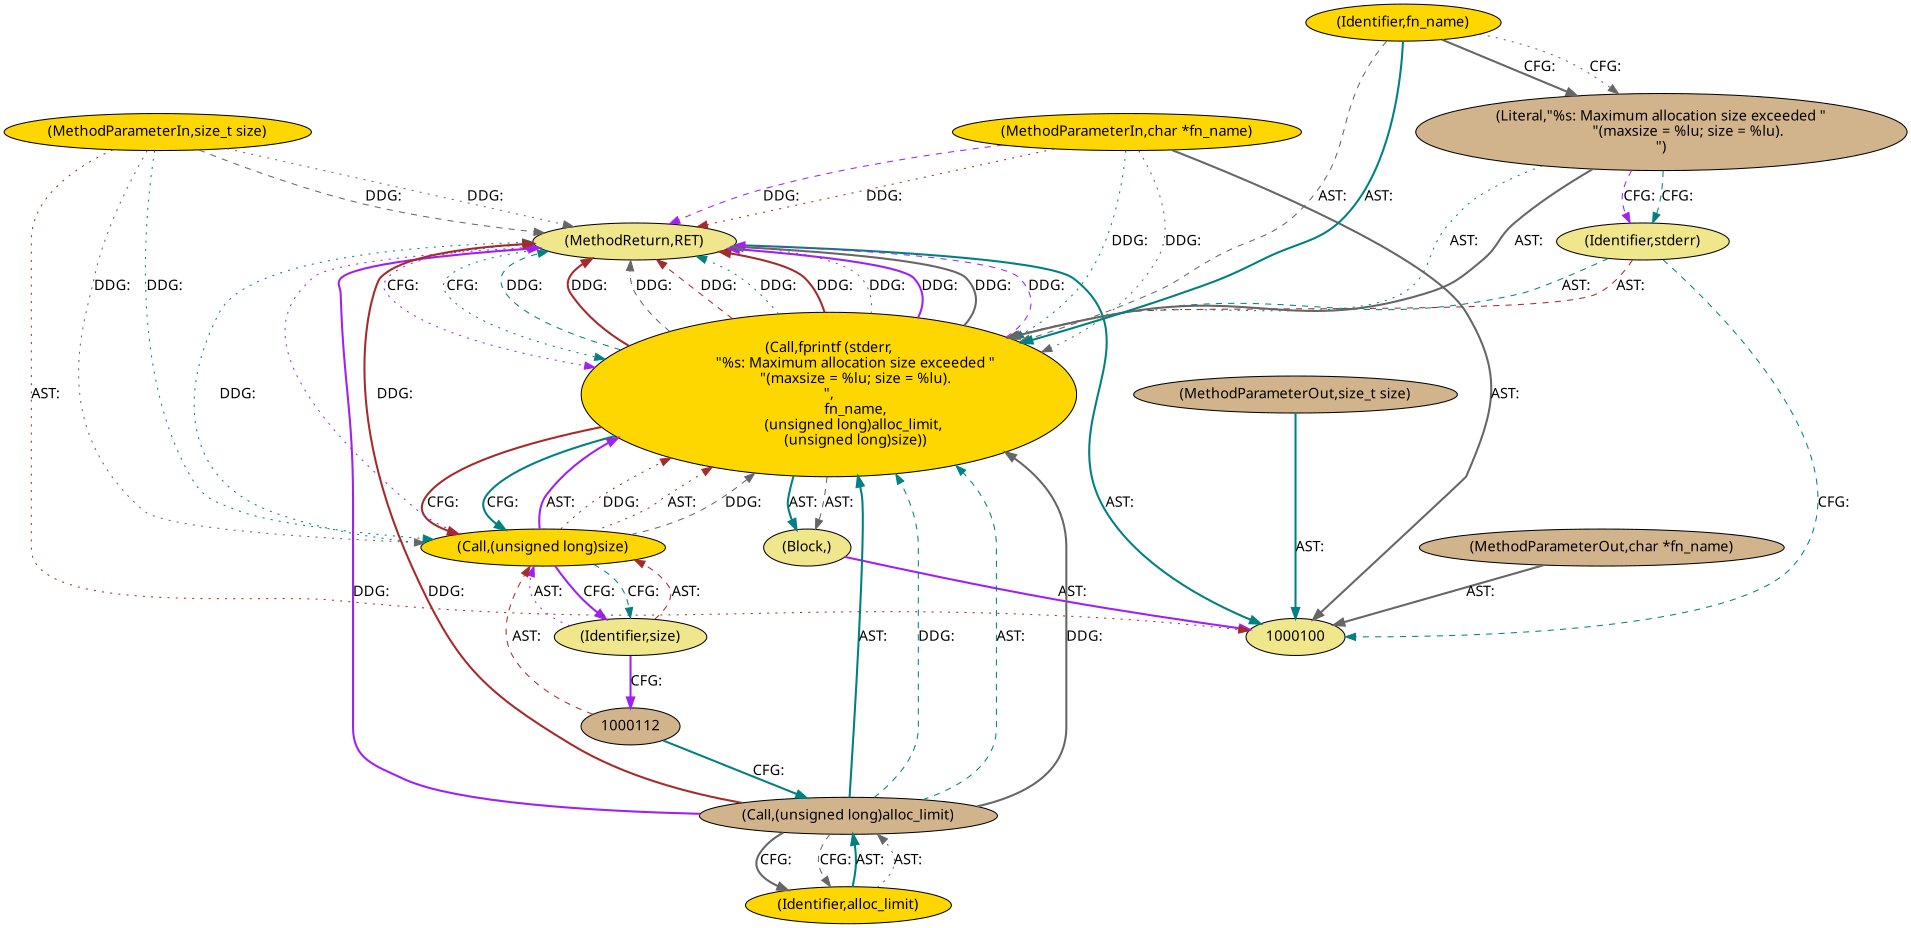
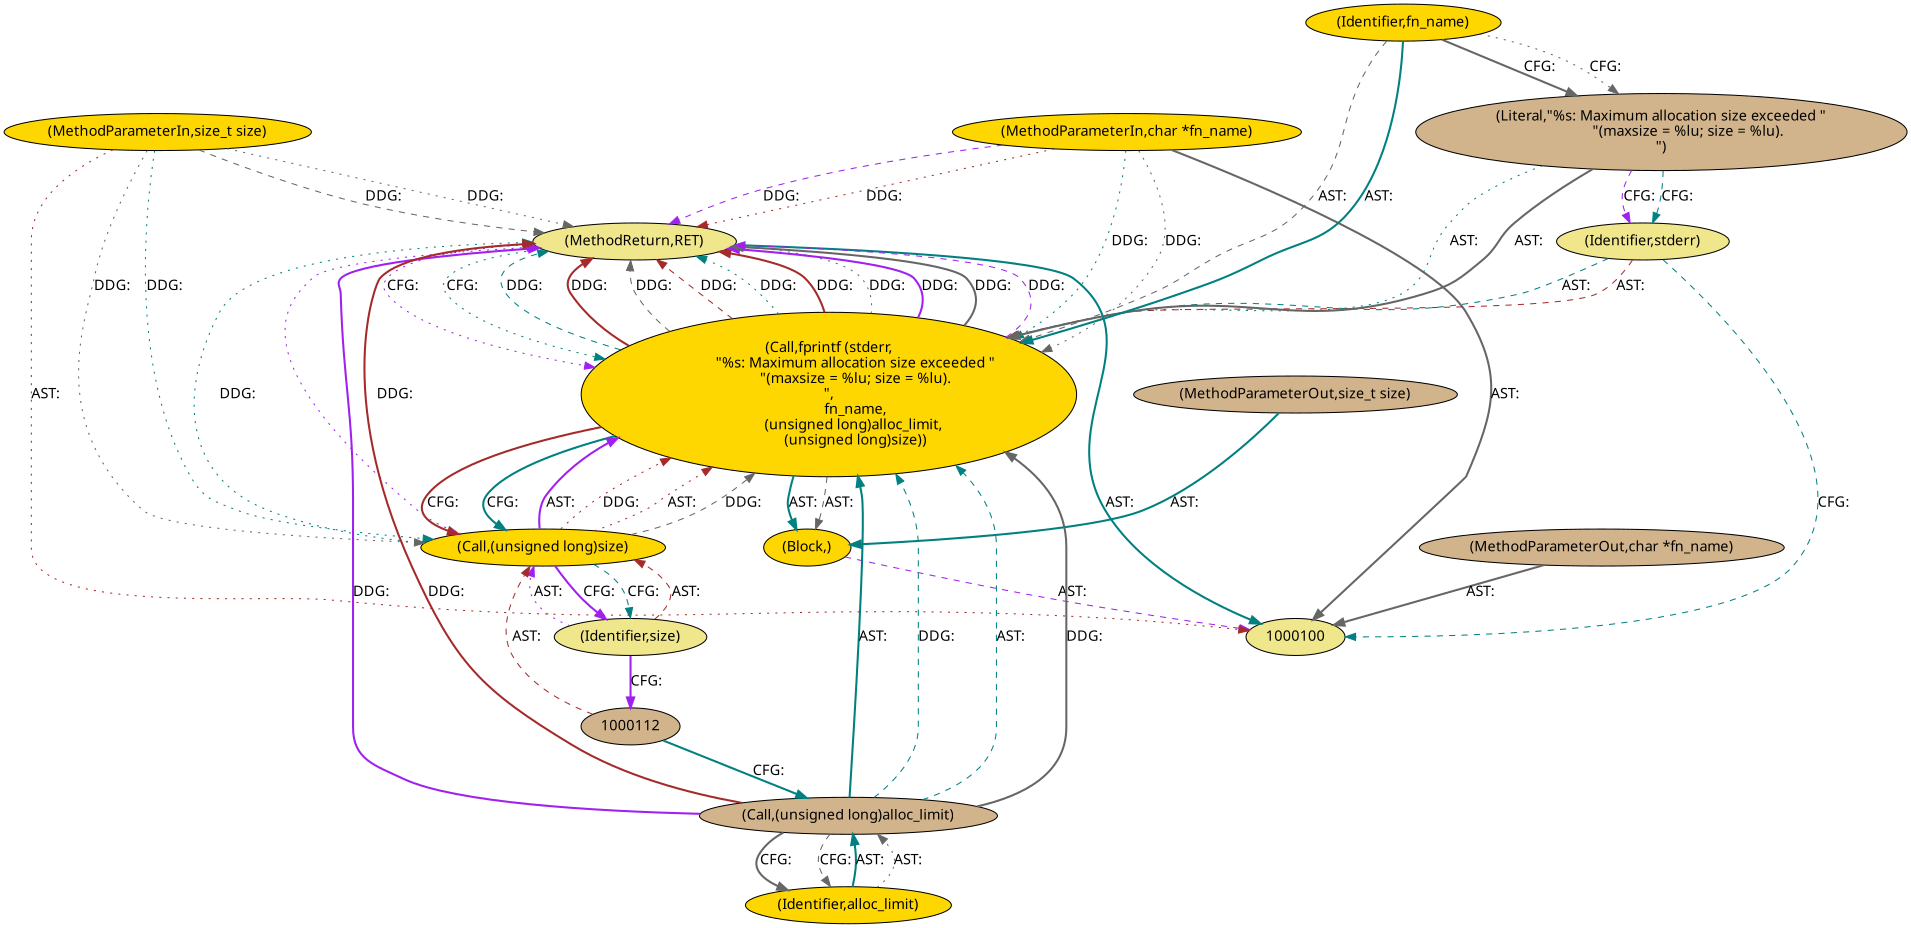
  digraph {
    fontname="Noto Sans"
    node [fillcolor=gold fontname="Noto Sans" style=filled]
    edge [color=teal fontname="Noto Sans" style=bold]
    n1 [fillcolor=khaki label="(MethodReturn,RET)"]
    n2 [label="(Call,fprintf (stderr,\n              \"%s: Maximum allocation size exceeded \"\n              \"(maxsize = %lu; size = %lu).\n\",\n              fn_name,\n             (unsigned long)alloc_limit,\n              (unsigned long)size))"]
    1000100 [fillcolor=khaki]
    n4 [label="(Call,(unsigned long)size)"]
-   n5 [fillcolor=khaki label="(Block,)"]
+   n5 [label="(Block,)"]
    n6 [label="(MethodParameterIn,char *fn_name)"]
    n7 [fillcolor=tan label="(MethodParameterOut,char *fn_name)"]
    n8 [label="(MethodParameterIn,size_t size)"]
    n9 [fillcolor=khaki label="(Identifier,size)"]
    n10 [fillcolor=tan label="(MethodParameterOut,size_t size)"]
    n11 [fillcolor=khaki label="(Identifier,stderr)"]
    n12 [fillcolor=tan label="(Literal,\"%s: Maximum allocation size exceeded \"\n              \"(maxsize = %lu; size = %lu).\n\")"]
    n13 [label="(Identifier,fn_name)"]
    n14 [fillcolor=tan label="(Call,(unsigned long)alloc_limit)"]
    n15 [label="(Identifier,alloc_limit)"]
    1000112 [fillcolor=tan]
    n1 -> n2 [color=purple label="CFG: " style=dotted]
    n1 -> n2 [label="CFG: " style=dotted]
    n1 -> 1000100 [label="AST: "]
    n2 -> n1 [label="DDG: " style=dashed]
    n2 -> n1 [color=brown label="DDG: "]
    n2 -> n1 [color=gray40 label="DDG: " style=dashed]
    n2 -> n1 [color=brown label="DDG: " style=dashed]
    n2 -> n1 [label="DDG: " style=dotted]
    n2 -> n1 [color=brown label="DDG: "]
    n2 -> n1 [color=gray40 label="DDG: " style=dotted]
    n2 -> n1 [color=purple label="DDG: "]
    n2 -> n1 [color=gray40 label="DDG: "]
    n2 -> n1 [color=purple label="DDG: " style=dashed]
    n2 -> n4 [color=brown label="CFG: "]
    n2 -> n4 [label="CFG: "]
    n2 -> n5 [label="AST: "]
    n2 -> n5 [color=gray40 label="AST: " style=dashed]
    n4 -> n1 [label="DDG: " style=dotted]
    n4 -> n1 [color=purple label="DDG: " style=dotted]
    n4 -> n2 [color=purple label="AST: "]
    n4 -> n2 [color=brown label="DDG: " style=dotted]
    n4 -> n2 [color=brown label="AST: " style=dotted]
    n4 -> n2 [color=gray40 label="DDG: " style=dashed]
    n4 -> n9 [color=purple label="CFG: "]
    n4 -> n9 [label="CFG: " style=dashed]
-   n5 -> 1000100 [color=purple label="AST: "]
+   n5 -> 1000100 [color=purple label="AST: " style=dashed]
    n6 -> n1 [color=brown label="DDG: " style=dotted]
    n6 -> n1 [color=purple label="DDG: " style=dashed]
    n6 -> n2 [label="DDG: " style=dotted]
    n6 -> n2 [color=gray40 label="DDG: " style=dotted]
    n6 -> 1000100 [color=gray40 label="AST: "]
    n7 -> 1000100 [color=gray40 label="AST: "]
    n8 -> n1 [color=gray40 label="DDG: " style=dotted]
    n8 -> n1 [color=gray40 label="DDG: " style=dashed]
    n8 -> 1000100 [color=brown label="AST: " style=dotted]
    n8 -> n4 [color=gray40 label="DDG: " style=dotted]
    n8 -> n4 [label="DDG: " style=dotted]
    n9 -> n4 [color=brown label="AST: " style=dashed]
    n9 -> n4 [color=purple label="AST: " style=dotted]
    n9 -> 1000112 [color=purple label="CFG: "]
-   n10 -> 1000100 [label="AST: "]
+   n10 -> n5 [label="AST: "]
    n11 -> n2 [label="AST: " style=dashed]
    n11 -> n2 [color=brown label="AST: " style=dashed]
    n11 -> 1000100 [label="CFG: " style=dashed]
    n12 -> n2 [label="AST: " style=dotted]
    n12 -> n2 [color=gray40 label="AST: "]
    n12 -> n11 [color=purple label="CFG: " style=dashed]
    n12 -> n11 [label="CFG: " style=dashed]
    n13 -> n2 [color=gray40 label="AST: " style=dashed]
    n13 -> n2 [label="AST: "]
    n13 -> n12 [color=gray40 label="CFG: "]
    n13 -> n12 [color=gray40 label="CFG: " style=dotted]
    n14 -> n1 [color=purple label="DDG: "]
    n14 -> n1 [color=brown label="DDG: "]
    n14 -> n2 [label="AST: "]
    n14 -> n2 [label="DDG: " style=dashed]
    n14 -> n2 [label="AST: " style=dashed]
    n14 -> n2 [color=gray40 label="DDG: "]
    n14 -> n15 [color=gray40 label="CFG: "]
    n14 -> n15 [color=gray40 label="CFG: " style=dashed]
    n15 -> n14 [label="AST: "]
    n15 -> n14 [color=gray40 label="AST: " style=dotted]
    1000112 -> n4 [color=brown label="AST: " style=dashed]
    1000112 -> n14 [label="CFG: "]
  }
